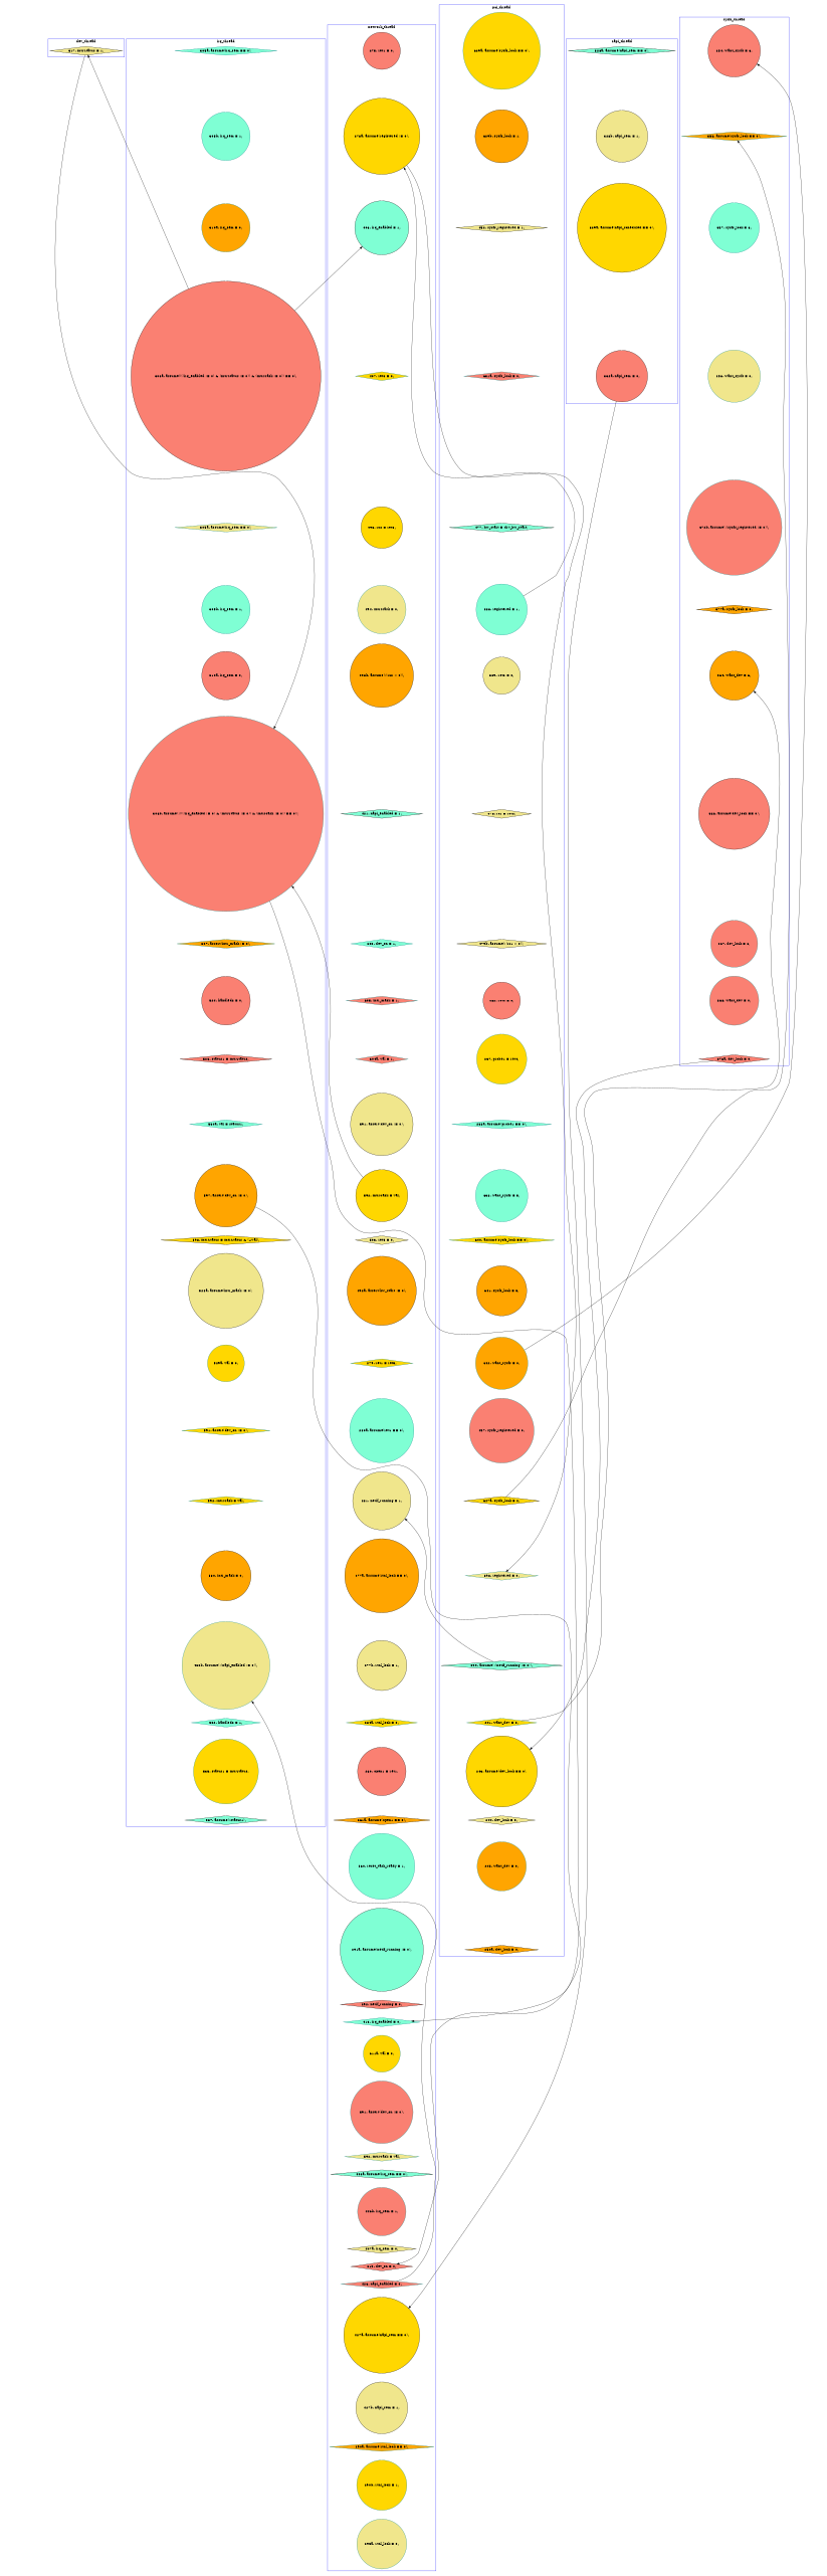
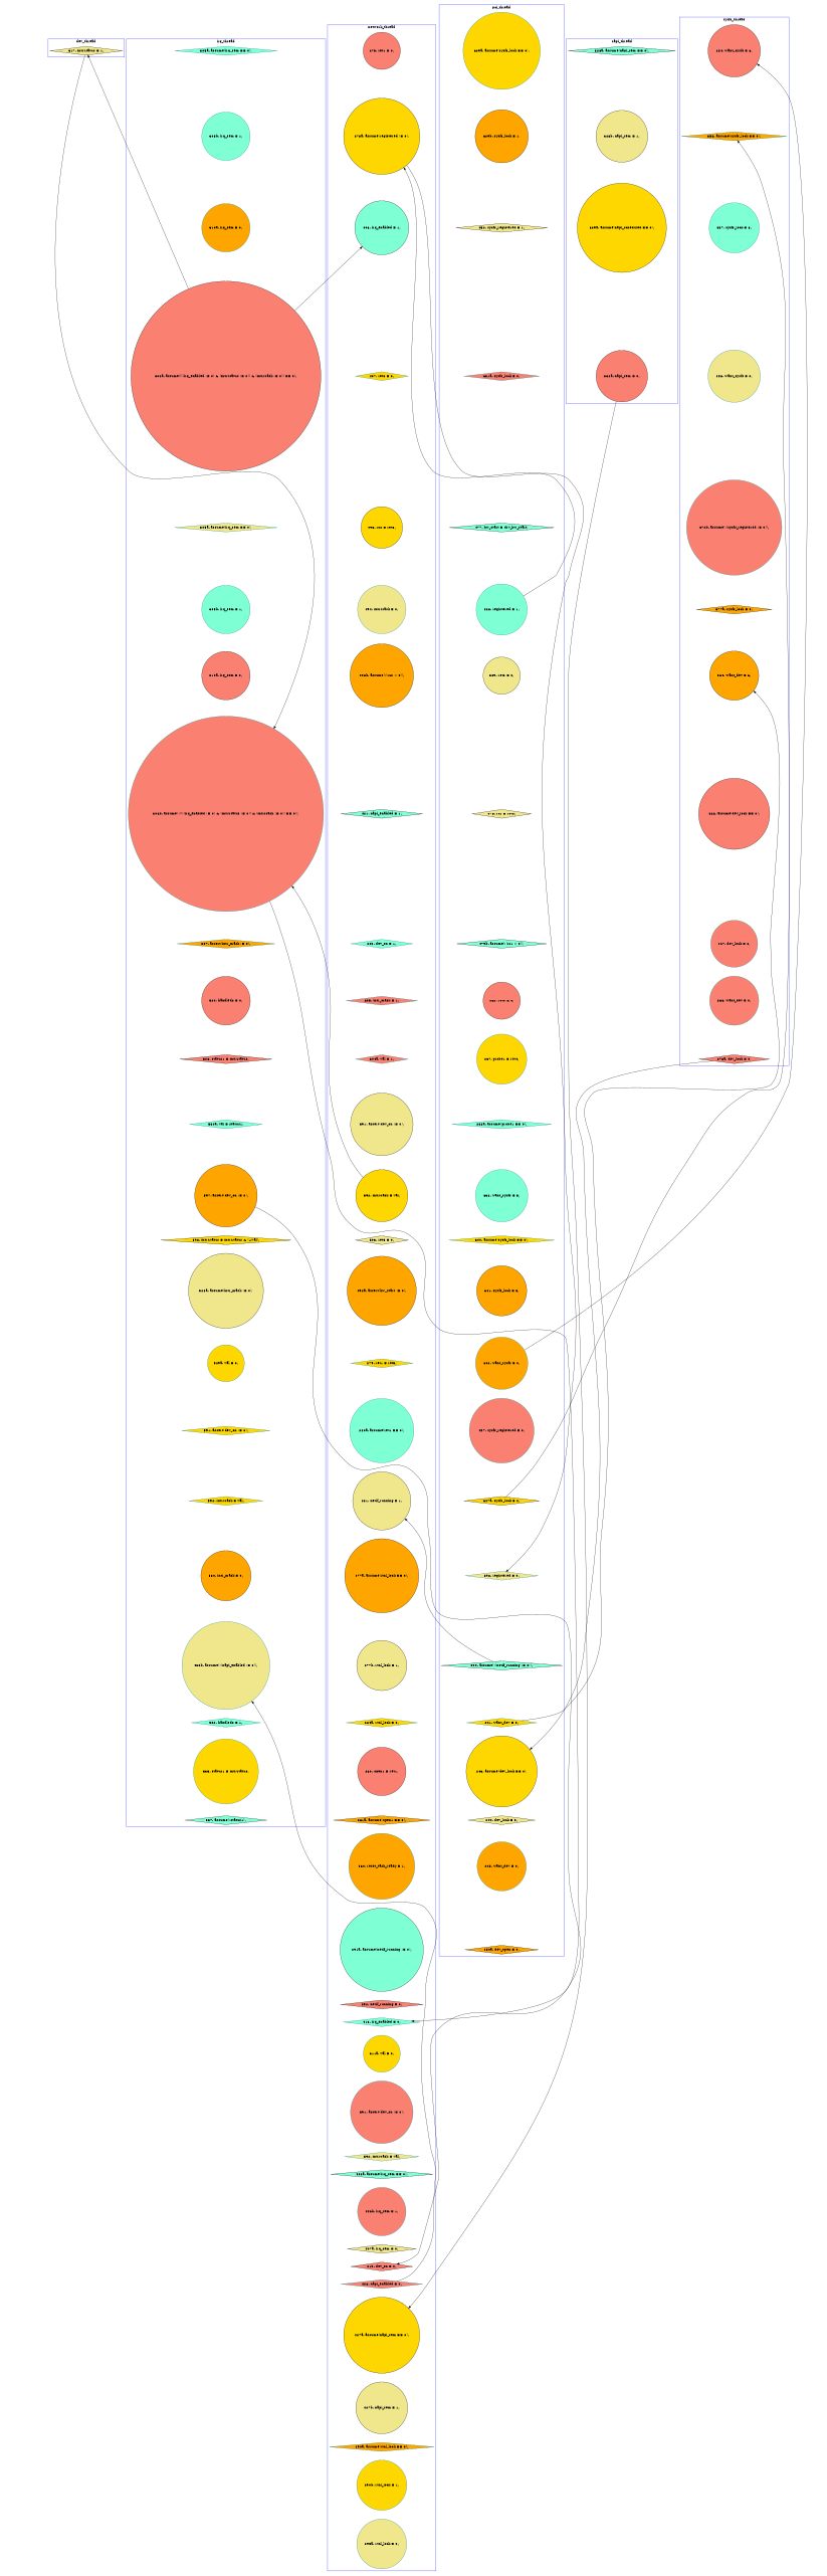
  digraph {
    node [color=black fillcolor=salmon shape=circle style=filled]
    edge [color=white style=solid]
    n1 [fillcolor=khaki label="317: IntrStatus = 1;" shape=diamond]
    n2 [color=teal fillcolor=gold label="237: probe1 = ret4;"]
    n3 [color=teal fillcolor=aquamarine label="238a: assume(probe1 == 0);" shape=diamond]
    n4 [fillcolor=gold label="243: assume(dev_lock == 0);"]
    n5 [fillcolor=gold label="647a: sysfs_lock = 0;" shape=diamond]
    n6 [color=teal fillcolor=khaki label="398: registered = 0;" shape=diamond]
    n7 [color=teal fillcolor=aquamarine label="388: registered = 1;"]
    n8 [fillcolor=khaki label="389: ret2 = 0;"]
    n9 [color=teal fillcolor=orange label="642: want_sysfs = 0;"]
    n10 [color=teal label="457: sysfs_registered = 0;"]
    n11 [fillcolor=khaki label="476: rc1 = ret2;" shape=diamond]
    n12 [color=teal fillcolor=gold label="241: want_dev = 5;" shape=diamond]
    n13 [fillcolor=aquamarine label="477: hw_start = drv_hw_start;" shape=diamond]
    n14 [fillcolor=aquamarine label="399: assume(!(netif_running != 0));" shape=diamond]
    n15 [color=teal label="631a: sysfs_lock = 0;" shape=diamond]
    n16 [color=teal fillcolor=aquamarine label="638: want_sysfs = 5;"]
    n17 [fillcolor=orange label="641: sysfs_lock = 5;"]
-   n18 [fillcolor=khaki label="479b: assume(!(rc1 < 0));" shape=diamond]
+   n18 [fillcolor=aquamarine label="479b: assume(!(rc1 < 0));" shape=diamond]
    n19 [label="482: ret4 = 0;"]
    n20 [color=teal fillcolor=gold label="640: assume(sysfs_lock == 0);" shape=diamond]
    n21 [color=teal fillcolor=gold label="629a: assume(sysfs_lock == 0);"]
    n22 [fillcolor=orange label="629b: sysfs_lock = 1;"]
    n23 [color=teal fillcolor=orange label="245: want_dev = 0;"]
-   n24 [fillcolor=orange label="250a: dev_lock = 0;" shape=diamond]
+   n24 [fillcolor=orange label="250a: dev_open = 0;" shape=diamond]
    n25 [fillcolor=khaki label="452: sysfs_registered = 1;" shape=diamond]
    n26 [fillcolor=khaki label="244: dev_lock = 5;" shape=diamond]
    n27 [label="376a: dev_lock = 0;" shape=diamond]
    n28 [label="354: want_sysfs = 6;"]
    n29 [color=teal label="368: want_dev = 0;"]
    n30 [fillcolor=orange label="364: want_dev = 6;"]
    n31 [label="366: assume(dev_lock == 0);"]
    n32 [color=teal fillcolor=aquamarine label="357: sysfs_lock = 6;"]
    n33 [color=teal fillcolor=khaki label="358: want_sysfs = 0;"]
    n34 [color=teal fillcolor=orange label="356: assume(sysfs_lock == 0);" shape=diamond]
    n35 [fillcolor=orange label="377a: sysfs_lock = 0;" shape=diamond]
    n36 [color=teal label="372b: assume(!(sysfs_registered != 0));"]
    n37 [color=teal label="367: dev_lock = 6;"]
    n38 [label="526: status1 = IntrStatus;" shape=diamond]
    n39 [color=teal fillcolor=aquamarine label="534a: val = status1;" shape=diamond]
    n40 [color=teal label="306b: assume(!((((irq_enabled != 0) & (IntrStatus != 0)) & (IntrMask != 0)) == 0));"]
    n41 [color=teal fillcolor=khaki label="305a: assume(irq_sem == 0);" shape=diamond]
    n42 [color=teal fillcolor=aquamarine label="305b: irq_sem = 1;"]
    n43 [fillcolor=orange label="597: assert(dev_on != 0);"]
    n44 [fillcolor=gold label="598: IntrStatus = IntrStatus & (~val);" shape=diamond]
    n45 [color=teal fillcolor=gold label="591: assert(dev_on != 0);" shape=diamond]
    n46 [color=teal fillcolor=gold label="592: IntrMask = val;" shape=diamond]
    n47 [color=teal fillcolor=orange label="307: assert(intr_mask != 0);" shape=diamond]
    n48 [color=teal fillcolor=aquamarine label="305a: assume(irq_sem == 0);" shape=diamond]
    n49 [color=teal fillcolor=aquamarine label="305b: irq_sem = 1;"]
    n50 [color=teal fillcolor=gold label="529a: val = 0;"]
    n51 [color=teal fillcolor=khaki label="433b: assume(!(napi_enabled != 0));"]
    n52 [color=teal fillcolor=aquamarine label="532: handled2 = 1;" shape=diamond]
    n53 [fillcolor=khaki label="528a: assume(intr_mask != 0);"]
    n54 [color=teal fillcolor=gold label="535: status1 = IntrStatus;"]
    n55 [label="306a: assume((((irq_enabled != 0) & (IntrStatus != 0)) & (IntrMask != 0)) == 0);"]
    n56 [fillcolor=orange label="530: intr_mask = 0;"]
    n57 [label="524: handled2 = 0;"]
    n58 [label="310a: irq_sem = 0;"]
    n59 [color=teal fillcolor=orange label="310a: irq_sem = 0;"]
    n60 [fillcolor=aquamarine label="537: assume(!status1);" shape=diamond]
    n61 [fillcolor=aquamarine label="328a: assume(napi_sem == 0);" shape=diamond]
    n62 [fillcolor=khaki label="328b: napi_sem = 1;"]
    n63 [label="332a: napi_sem = 0;"]
    n64 [fillcolor=gold label="329a: assume(napi_scheduled == 0);"]
    n65 [fillcolor=aquamarine label="446a: assume(irq_sem == 0);" shape=diamond]
    n66 [color=teal label="446b: irq_sem = 1;"]
    n67 [fillcolor=khaki label="447a: irq_sem = 0;" shape=diamond]
    n68 [color=teal fillcolor=gold label="407: ret3 = 0;" shape=diamond]
    n69 [fillcolor=gold label="496: rc2 = ret3;"]
    n70 [fillcolor=khaki label="277b: rtnl_lock = 1;"]
    n71 [color=teal fillcolor=gold label="284a: rtnl_lock = 0;" shape=diamond]
    n72 [fillcolor=gold label="278a: assume(registered != 0);"]
    n73 [fillcolor=aquamarine label="406: irq_enabled = 1;"]
    n74 [color=teal fillcolor=gold label="290b: rtnl_lock = 1;"]
    n75 [color=teal fillcolor=khaki label="295a: rtnl_lock = 0;"]
    n76 [fillcolor=gold label="592: IntrMask = val;"]
    n77 [color=teal label="426: napi_enabled = 0;" shape=diamond]
    n78 [fillcolor=gold label="427a: assume(napi_sem == 0);"]
    n79 [label="292: netif_running = 0;" shape=diamond]
    n80 [color=teal fillcolor=aquamarine label="416: irq_enabled = 0;" shape=diamond]
    n81 [fillcolor=khaki label="503: ret5 = 0;" shape=diamond]
    n82 [fillcolor=orange label="492a: assert(hw_start != 0);"]
    n83 [color=teal label="605: intr_mask = 1;" shape=diamond]
    n84 [color=teal label="604a: val = 1;" shape=diamond]
    n85 [label="615: dev_on = 0;" shape=diamond]
    n86 [color=teal fillcolor=gold label="279: ret1 = ret5;" shape=diamond]
    n87 [color=teal fillcolor=aquamarine label="280a: assume(ret1 == 0);"]
    n88 [color=teal fillcolor=gold label="611a: val = 0;"]
    n89 [fillcolor=khaki label="281: netif_running = 1;"]
    n90 [fillcolor=khaki label="591: assert(dev_on != 0);"]
    n91 [label="275: ret1 = 0;"]
    n92 [fillcolor=khaki label="427b: napi_sem = 1;"]
    n93 [color=teal fillcolor=orange label="290a: assume(rtnl_lock == 0);" shape=diamond]
    n94 [color=teal label="591: assert(dev_on != 0);"]
    n95 [fillcolor=orange label="498b: assume(!(rc2 < 0));"]
    n96 [fillcolor=aquamarine label="421: napi_enabled = 1;" shape=diamond]
    n97 [label="260: open1 = ret1;"]
    n98 [fillcolor=orange label="261a: assume(open1 == 0);" shape=diamond]
    n99 [fillcolor=orange label="277a: assume(rtnl_lock == 0);"]
    n100 [fillcolor=aquamarine label="291a: assume(netif_running != 0);"]
    n101 [color=teal fillcolor=khaki label="592: IntrMask = val;" shape=diamond]
    n102 [color=teal fillcolor=khaki label="494: IntrMask = 0;"]
    n103 [color=teal fillcolor=aquamarine label="603: dev_on = 1;" shape=diamond]
-   n104 [color=teal fillcolor=aquamarine label="560: reset_task_ready = 1;"]
+   n104 [color=teal fillcolor=orange label="560: reset_task_ready = 1;"]
    subgraph cluster_1 {
      color=blue
      label=dev_thread
      n1
    }
    subgraph cluster_2 {
      color=blue
      label=pci_thread
      n2
      n3
      n4
      n5
      n6
      n7
      n8
      n9
      n10
      n11
      n12
      n13
      n14
      n15
      n16
      n17
      n18
      n19
      n20
      n21
      n22
      n23
      n24
      n25
      n26
    }
    subgraph cluster_3 {
      color=blue
      label=sysfs_thread
      n27
      n28
      n29
      n30
      n31
      n32
      n33
      n34
      n35
      n36
      n37
    }
    subgraph cluster_4 {
      color=blue
      label=irq_thread
      n38
      n39
      n40
      n41
      n42
      n43
      n44
      n45
      n46
      n47
      n48
      n49
      n50
      n51
      n52
      n53
      n54
      n55
      n56
      n57
      n58
      n59
      n60
    }
    subgraph cluster_5 {
      color=blue
      label=napi_thread
      n61
      n62
      n63
      n64
    }
    subgraph cluster_6 {
      color=blue
      label=network_thread
      n65
      n66
      n67
      n68
      n69
      n70
      n71
      n72
      n73
      n74
      n75
      n76
      n77
      n78
      n79
      n80
      n81
      n82
      n83
      n84
      n85
      n86
      n87
      n88
      n89
      n90
      n91
      n92
      n93
      n94
      n95
      n96
      n97
      n98
      n99
      n100
      n101
      n102
      n103
      n104
    }
    n1 -> n40 [color=black constraint=false]
    n2 -> n3
    n3 -> n16
    n4 -> n26
    n5 -> n6
    n5 -> n34 [color=black constraint=false]
    n6 -> n14
    n7 -> n8
    n7 -> n72 [color=black constraint=false]
    n8 -> n11
    n9 -> n10
    n9 -> n28 [color=black constraint=false]
    n10 -> n5
    n11 -> n18
    n12 -> n4
    n12 -> n30 [color=black constraint=false]
    n13 -> n7
    n14 -> n12
    n14 -> n89 [color=black constraint=false]
    n15 -> n13
    n16 -> n20
    n17 -> n9
    n18 -> n19
    n19 -> n2
    n20 -> n17
    n21 -> n22
    n22 -> n25
    n23 -> n24
    n25 -> n15
    n26 -> n23
    n27 -> n4 [color=black constraint=false]
    n28 -> n34
    n29 -> n27
    n30 -> n31
    n31 -> n37
    n32 -> n33
    n33 -> n36
    n34 -> n32
    n35 -> n30
    n36 -> n35
    n37 -> n29
    n38 -> n39
    n39 -> n43
    n40 -> n47
    n40 -> n80 [color=black constraint=false]
    n41 -> n42
    n42 -> n58
    n43 -> n44
    n43 -> n85 [color=black constraint=false]
    n44 -> n53
    n45 -> n46
    n46 -> n56
    n47 -> n57
    n48 -> n49
    n49 -> n59
    n50 -> n45
    n51 -> n52
    n52 -> n54
    n53 -> n50
    n54 -> n60
    n55 -> n1 [color=black constraint=false]
    n55 -> n41
    n55 -> n73 [color=black constraint=false]
    n56 -> n51
    n57 -> n38
    n58 -> n40
    n59 -> n55
    n61 -> n62
    n62 -> n64
    n63 -> n78 [color=black constraint=false]
    n64 -> n63
    n65 -> n66
    n66 -> n67
    n67 -> n85
    n68 -> n69
    n69 -> n102
    n70 -> n71
    n71 -> n97
    n72 -> n6 [color=black constraint=false]
    n72 -> n73
    n73 -> n68
    n74 -> n75
    n76 -> n40 [color=black constraint=false]
    n76 -> n81
    n77 -> n51 [color=black constraint=false]
    n77 -> n78
    n78 -> n92
    n79 -> n80
    n80 -> n88
    n81 -> n82
    n82 -> n86
    n83 -> n84
    n84 -> n90
    n85 -> n77
    n86 -> n87
    n87 -> n89
    n88 -> n94
    n89 -> n99
    n90 -> n76
    n91 -> n72
    n92 -> n93
    n93 -> n74
    n94 -> n101
    n95 -> n96
    n96 -> n103
    n97 -> n98
    n98 -> n104
    n99 -> n70
    n100 -> n79
    n101 -> n65
    n102 -> n95
    n103 -> n83
    n104 -> n100
  }
